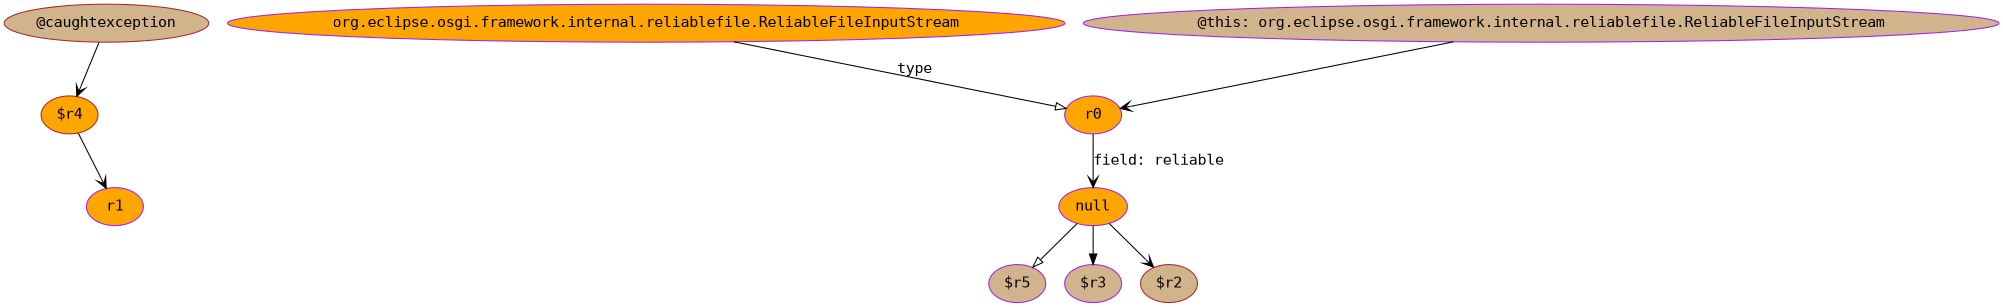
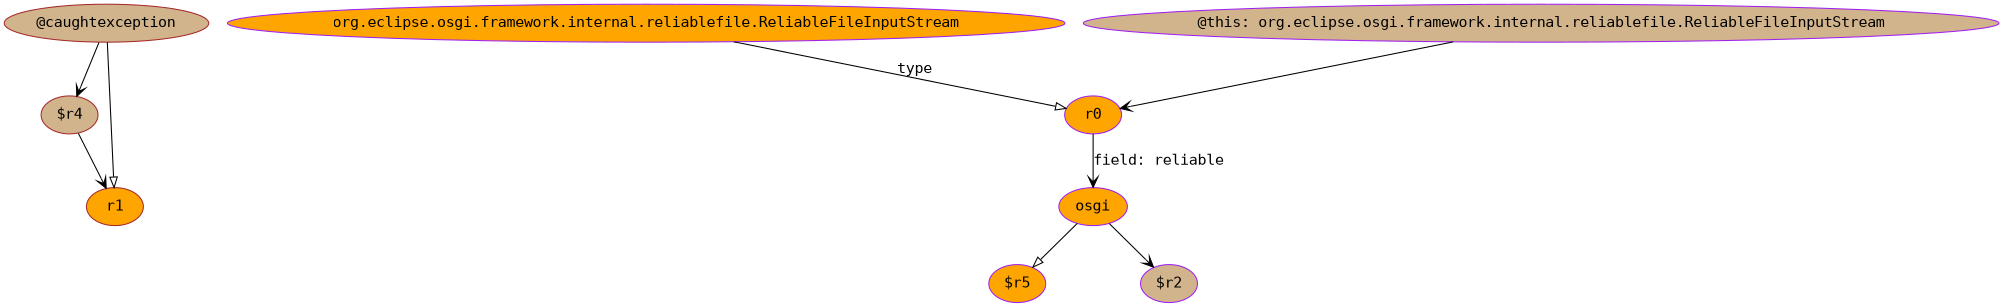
  digraph {
    fontname="DejaVu Sans Mono"
    node [color=purple fillcolor=tan fontname="DejaVu Sans Mono" style=filled]
    edge [arrowhead=vee fontname="DejaVu Sans Mono"]
-   n1 [color=brown fillcolor=orange label="$r4"]
-   n2 [fillcolor=orange label=r1]
+   n1 [color=brown label="$r4"]
+   n2 [color=brown fillcolor=orange label=r1]
    n3 [color=brown label="@caughtexception"]
-   n4 [fillcolor=orange label=null]
-   n5 [label="$r5"]
-   n6 [label="$r3"]
-   n7 [color=brown label="$r2"]
+   n4 [fillcolor=orange label=osgi]
+   n5 [fillcolor=orange label="$r5"]
+   n7 [label="$r2"]
    n8 [fillcolor=orange label="org.eclipse.osgi.framework.internal.reliablefile.ReliableFileInputStream"]
    n9 [fillcolor=orange label=r0]
    n10 [label="@this: org.eclipse.osgi.framework.internal.reliablefile.ReliableFileInputStream"]
    n1 -> n2
    n3 -> n1
+   n3 -> n2 [arrowhead=onormal]
    n4 -> n5 [arrowhead=onormal]
-   n4 -> n6 [arrowhead=normal]
    n4 -> n7
    n8 -> n9 [arrowhead=onormal label=type]
    n9 -> n4 [label="field: reliable"]
    n10 -> n9
  }
